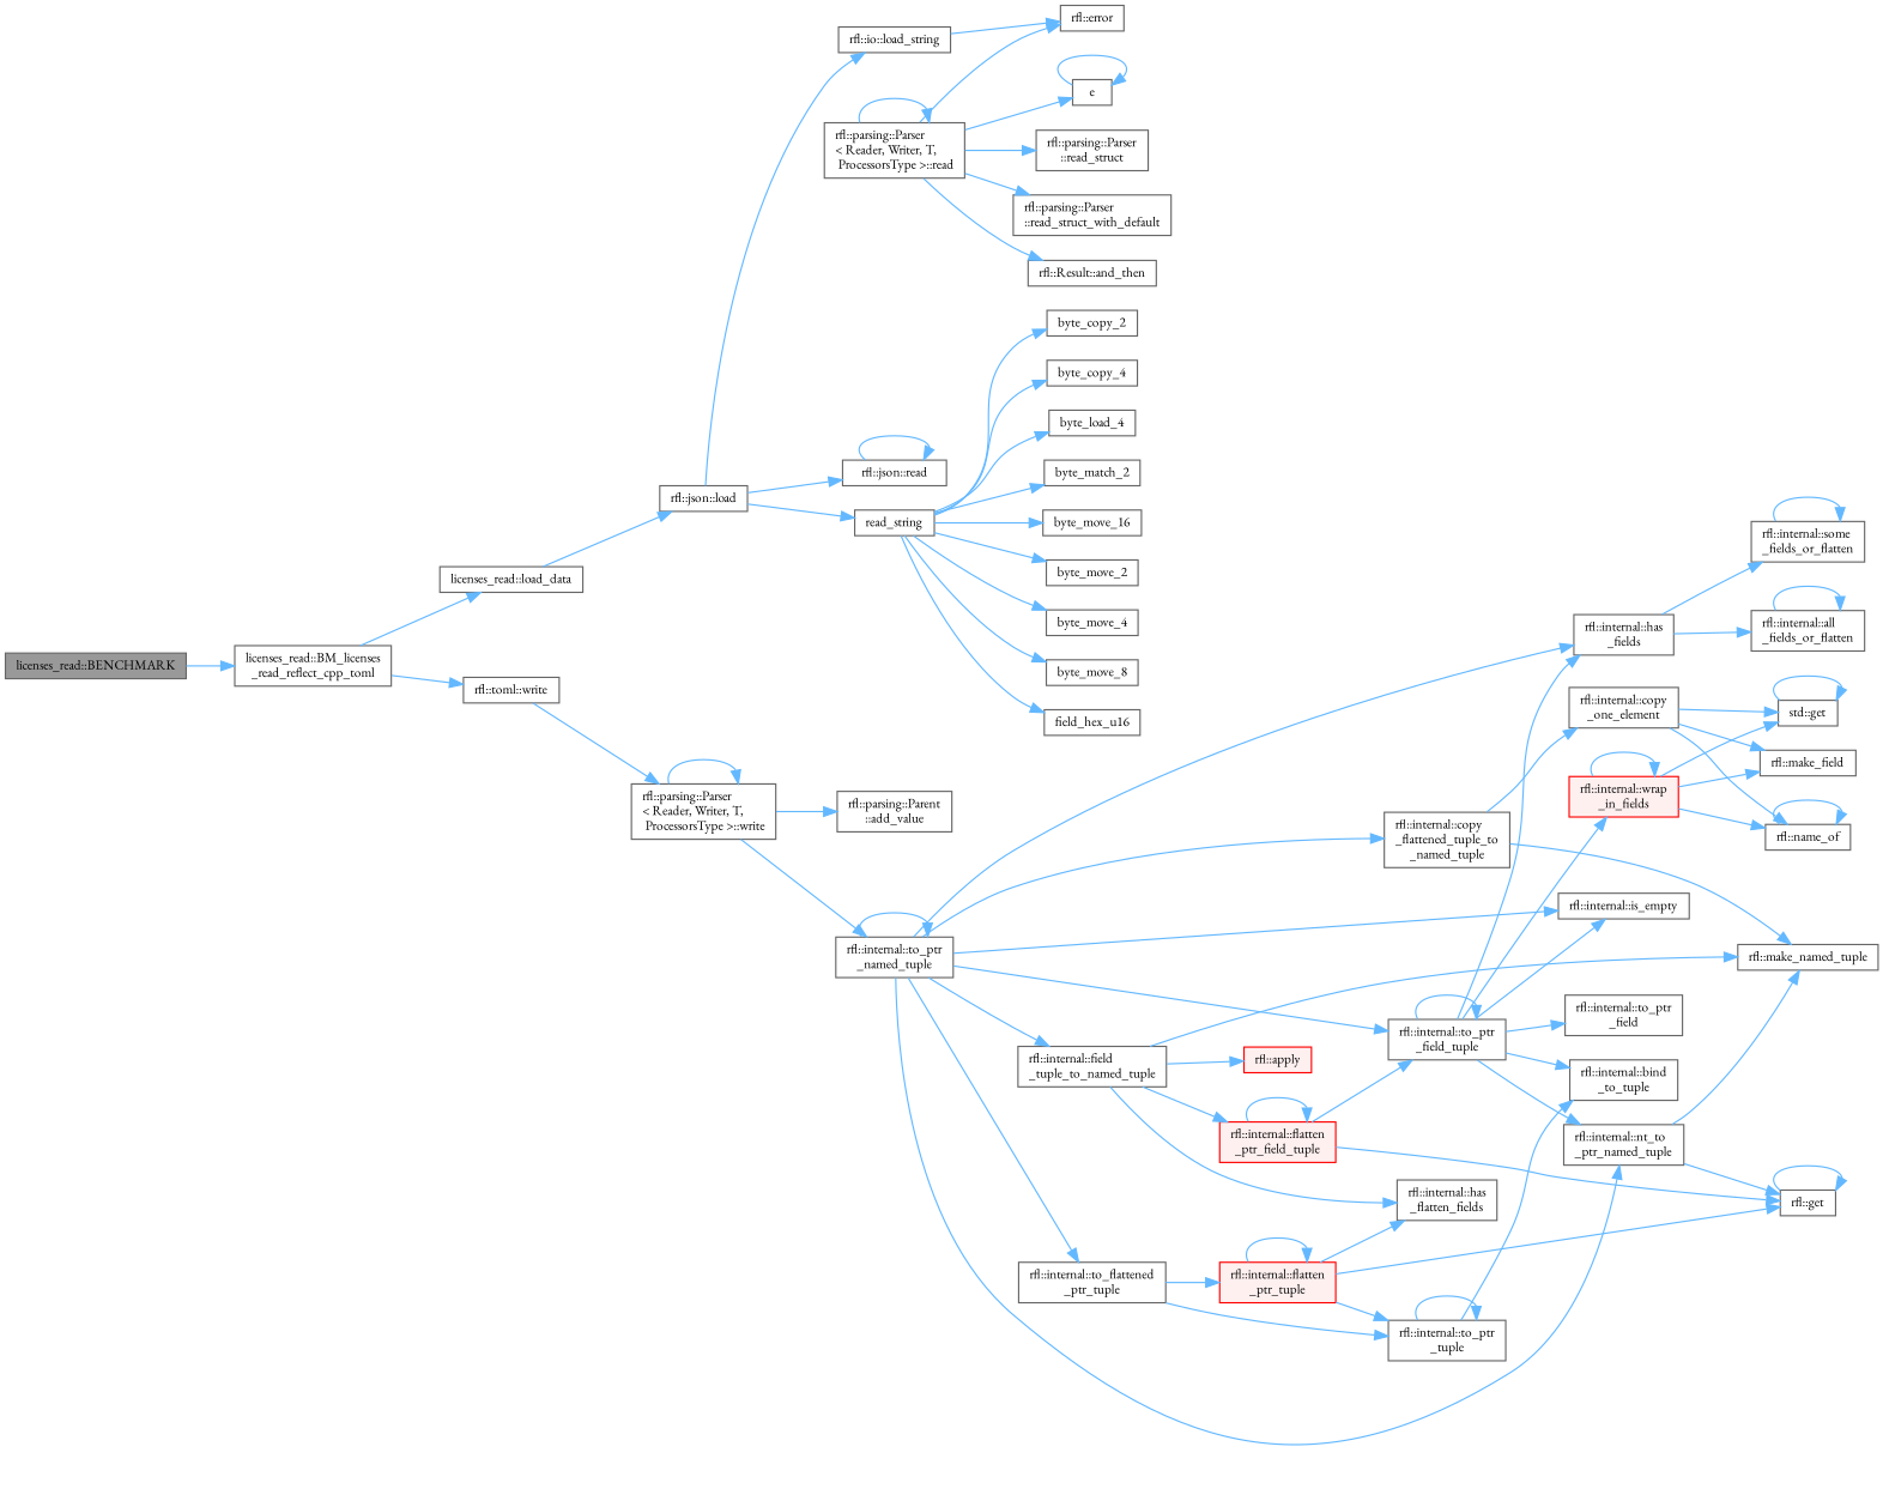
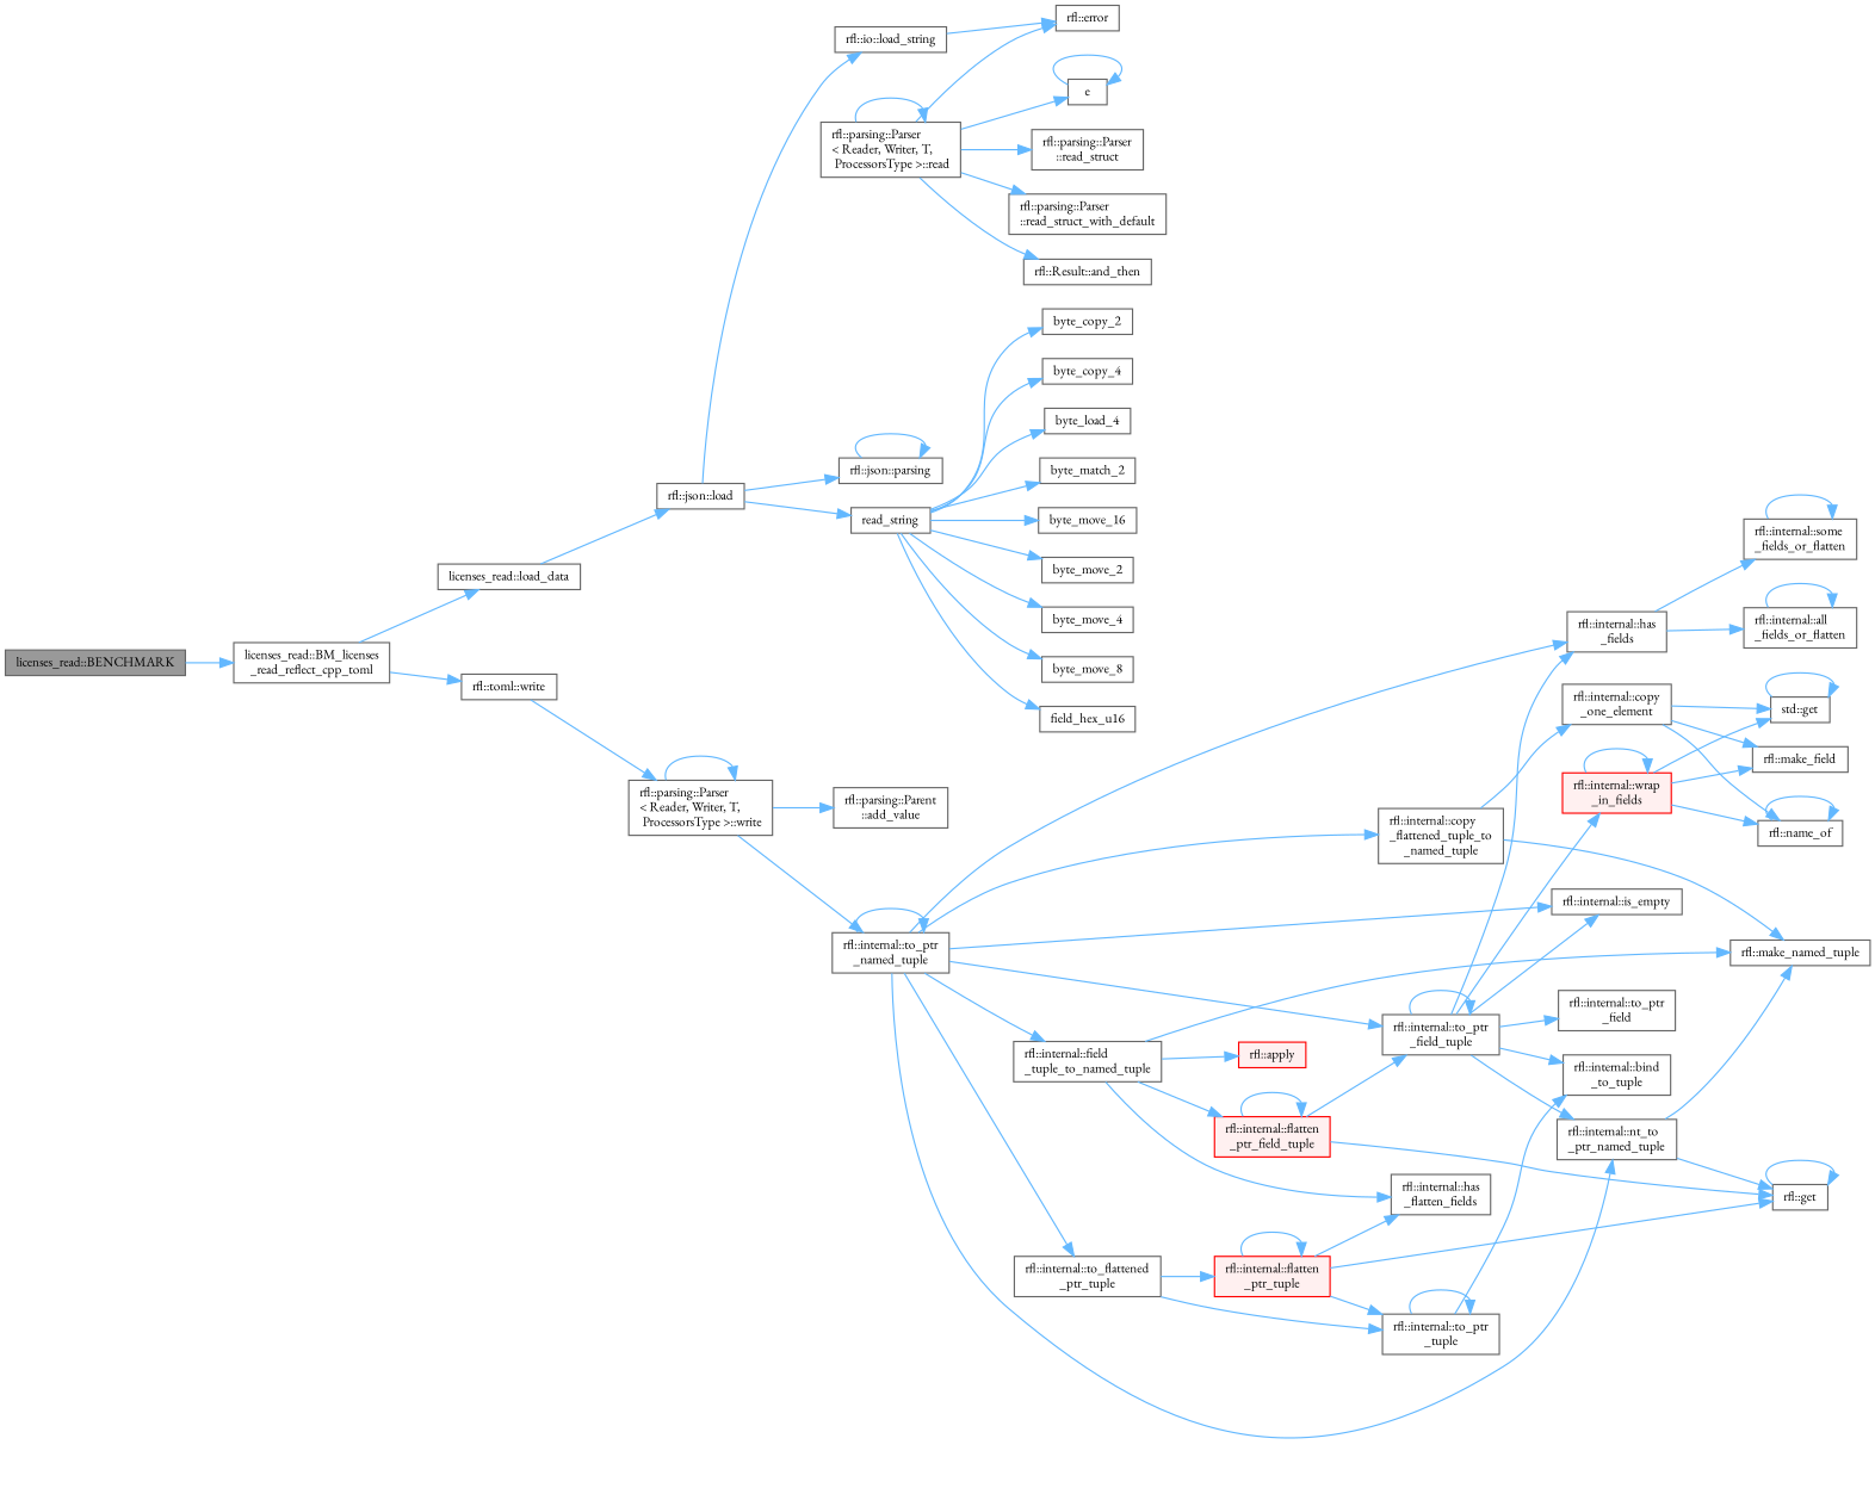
  digraph {
    fontname="EB Garamond"
    rankdir=LR
    node [color=grey40 fillcolor=white fontname="EB Garamond" fontsize=10 shape=box style=filled]
    edge [color=steelblue1 fontname="EB Garamond" fontsize=10 labelfontname=Helvetica labelfontsize=10 style=solid]
    n1 [color=gray40 fillcolor=grey60 fontcolor=black height=0.2 label="licenses_read::BENCHMARK" width=0.4]
    n2 [height=0.2 label="licenses_read::BM_licenses\l_read_reflect_cpp_toml" width=0.4]
    n3 [height=0.2 label="licenses_read::load_data" width=0.4]
    n4 [height=0.2 label="rfl::toml::write" width=0.4]
    n5 [height=0.2 label="rfl::json::load" width=0.4]
    n6 [height=0.2 label="rfl::parsing::Parser\l\< Reader, Writer, T,\l ProcessorsType \>::write" width=0.4]
    n7 [height=0.2 label="rfl::io::load_string" width=0.4]
-   n8 [height=0.2 label="rfl::json::read" width=0.4]
+   n8 [height=0.2 label="rfl::json::parsing" width=0.4]
    n9 [height=0.2 label=read_string width=0.4]
    n10 [height=0.2 label="rfl::error" width=0.4]
    n11 [height=0.2 label=byte_copy_2 width=0.4]
    n12 [height=0.2 label=byte_copy_4 width=0.4]
    n13 [height=0.2 label=byte_load_4 width=0.4]
    n14 [height=0.2 label=byte_match_2 width=0.4]
    n15 [height=0.2 label=byte_move_16 width=0.4]
    n16 [height=0.2 label=byte_move_2 width=0.4]
    n17 [height=0.2 label=byte_move_4 width=0.4]
    n18 [height=0.2 label=byte_move_8 width=0.4]
    n19 [height=0.2 label=field_hex_u16 width=0.4]
    n20 [height=0.2 label="rfl::parsing::Parser\l\< Reader, Writer, T,\l ProcessorsType \>::read" width=0.4]
    n21 [height=0.2 label="rfl::Result::and_then" width=0.4]
    n22 [height=0.2 label=e width=0.4]
    n23 [height=0.2 label="rfl::parsing::Parser\l::read_struct" width=0.4]
    n24 [height=0.2 label="rfl::parsing::Parser\l::read_struct_with_default" width=0.4]
    n25 [height=0.2 label="rfl::parsing::Parent\l::add_value" width=0.4]
    n26 [height=0.2 label="rfl::internal::to_ptr\l_named_tuple" width=0.4]
    n27 [height=0.2 label="rfl::internal::copy\l_flattened_tuple_to\l_named_tuple" width=0.4]
    n28 [height=0.2 label="rfl::internal::field\l_tuple_to_named_tuple" width=0.4]
    n29 [height=0.2 label="rfl::internal::to_ptr\l_field_tuple" width=0.4]
    n30 [height=0.2 label="rfl::internal::has\l_fields" width=0.4]
    n31 [height=0.2 label="rfl::internal::is_empty" width=0.4]
    n32 [height=0.2 label="rfl::internal::nt_to\l_ptr_named_tuple" width=0.4]
    n33 [height=0.2 label="rfl::internal::to_flattened\l_ptr_tuple" width=0.4]
    n34 [height=0.2 label="rfl::internal::copy\l_one_element" width=0.4]
    n35 [height=0.2 label="rfl::make_named_tuple" width=0.4]
    n36 [color=red fillcolor="#FFF0F0" height=0.2 label="rfl::apply" width=0.4]
    n37 [color=red fillcolor="#FFF0F0" height=0.2 label="rfl::internal::flatten\l_ptr_field_tuple" width=0.4]
    n38 [height=0.2 label="rfl::internal::has\l_flatten_fields" width=0.4]
    n39 [height=0.2 label="rfl::internal::bind\l_to_tuple" width=0.4]
    n40 [height=0.2 label="rfl::internal::to_ptr\l_field" width=0.4]
    n41 [color=red fillcolor="#FFF0F0" height=0.2 label="rfl::internal::wrap\l_in_fields" width=0.4]
    n42 [height=0.2 label="rfl::internal::all\l_fields_or_flatten" width=0.4]
    n43 [height=0.2 label="rfl::internal::some\l_fields_or_flatten" width=0.4]
    n44 [height=0.2 label="rfl::get" width=0.4]
    n45 [color=red fillcolor="#FFF0F0" height=0.2 label="rfl::internal::flatten\l_ptr_tuple" width=0.4]
    n46 [height=0.2 label="rfl::internal::to_ptr\l_tuple" width=0.4]
    n47 [height=0.2 label="std::get" width=0.4]
    n48 [height=0.2 label="rfl::make_field" width=0.4]
    n49 [height=0.2 label="rfl::name_of" width=0.4]
    n1 -> n2
    n2 -> n3
    n2 -> n4
    n3 -> n5
    n4 -> n6
    n5 -> n7
    n5 -> n8
    n5 -> n9
    n6 -> n6
    n6 -> n25
    n6 -> n26
    n7 -> n10
    n8 -> n8
    n9 -> n11
    n9 -> n12
    n9 -> n13
    n9 -> n14
    n9 -> n15
    n9 -> n16
    n9 -> n17
    n9 -> n18
    n9 -> n19
    n20 -> n10
    n20 -> n20
    n20 -> n21
    n20 -> n22
    n20 -> n23
    n20 -> n24
    n22 -> n22
    n26 -> n26
    n26 -> n27
    n26 -> n28
    n26 -> n29
    n26 -> n30
    n26 -> n31
    n26 -> n32
    n26 -> n33
    n27 -> n34
    n27 -> n35
    n28 -> n35
    n28 -> n36
    n28 -> n37
    n28 -> n38
    n29 -> n29
    n29 -> n30
    n29 -> n31
    n29 -> n32
    n29 -> n39
    n29 -> n40
    n29 -> n41
    n30 -> n42
    n30 -> n43
    n32 -> n35
    n32 -> n44
    n33 -> n45
    n33 -> n46
    n34 -> n47
    n34 -> n48
    n34 -> n49
    n37 -> n29
    n37 -> n37
    n37 -> n44
    n41 -> n41
    n41 -> n47
    n41 -> n48
    n41 -> n49
    n42 -> n42
    n43 -> n43
    n44 -> n44
    n45 -> n38
    n45 -> n44
    n45 -> n45
    n45 -> n46
    n46 -> n39
    n46 -> n46
    n47 -> n47
    n49 -> n49
  }
